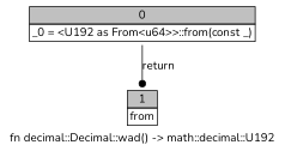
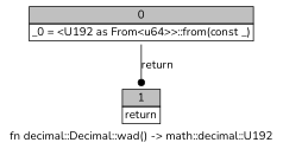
  digraph {
    fontname=Nunito
    label=<fn decimal::Decimal::wad() -&gt; math::decimal::U192<br align="left"/>>
    node [fontname=Nunito shape=none]
    n1 [label=<<table border="0" cellborder="1" cellspacing="0"><tr><td bgcolor="gray" align="center" colspan="1">0</td></tr><tr><td align="left">_0 = &lt;U192 as From&lt;u64&gt;&gt;::from(const _)</td></tr></table>>]
-   n2 [label=<<table border="0" cellborder="1" cellspacing="0"><tr><td bgcolor="gray" align="center" colspan="1">1</td></tr><tr><td align="left">from</td></tr></table>>]
+   n2 [label=<<table border="0" cellborder="1" cellspacing="0"><tr><td bgcolor="gray" align="center" colspan="1">1</td></tr><tr><td align="left">return</td></tr></table>>]
    n1 -> n2 [fontname=Nunito label=return arrowhead=dot]
  }
